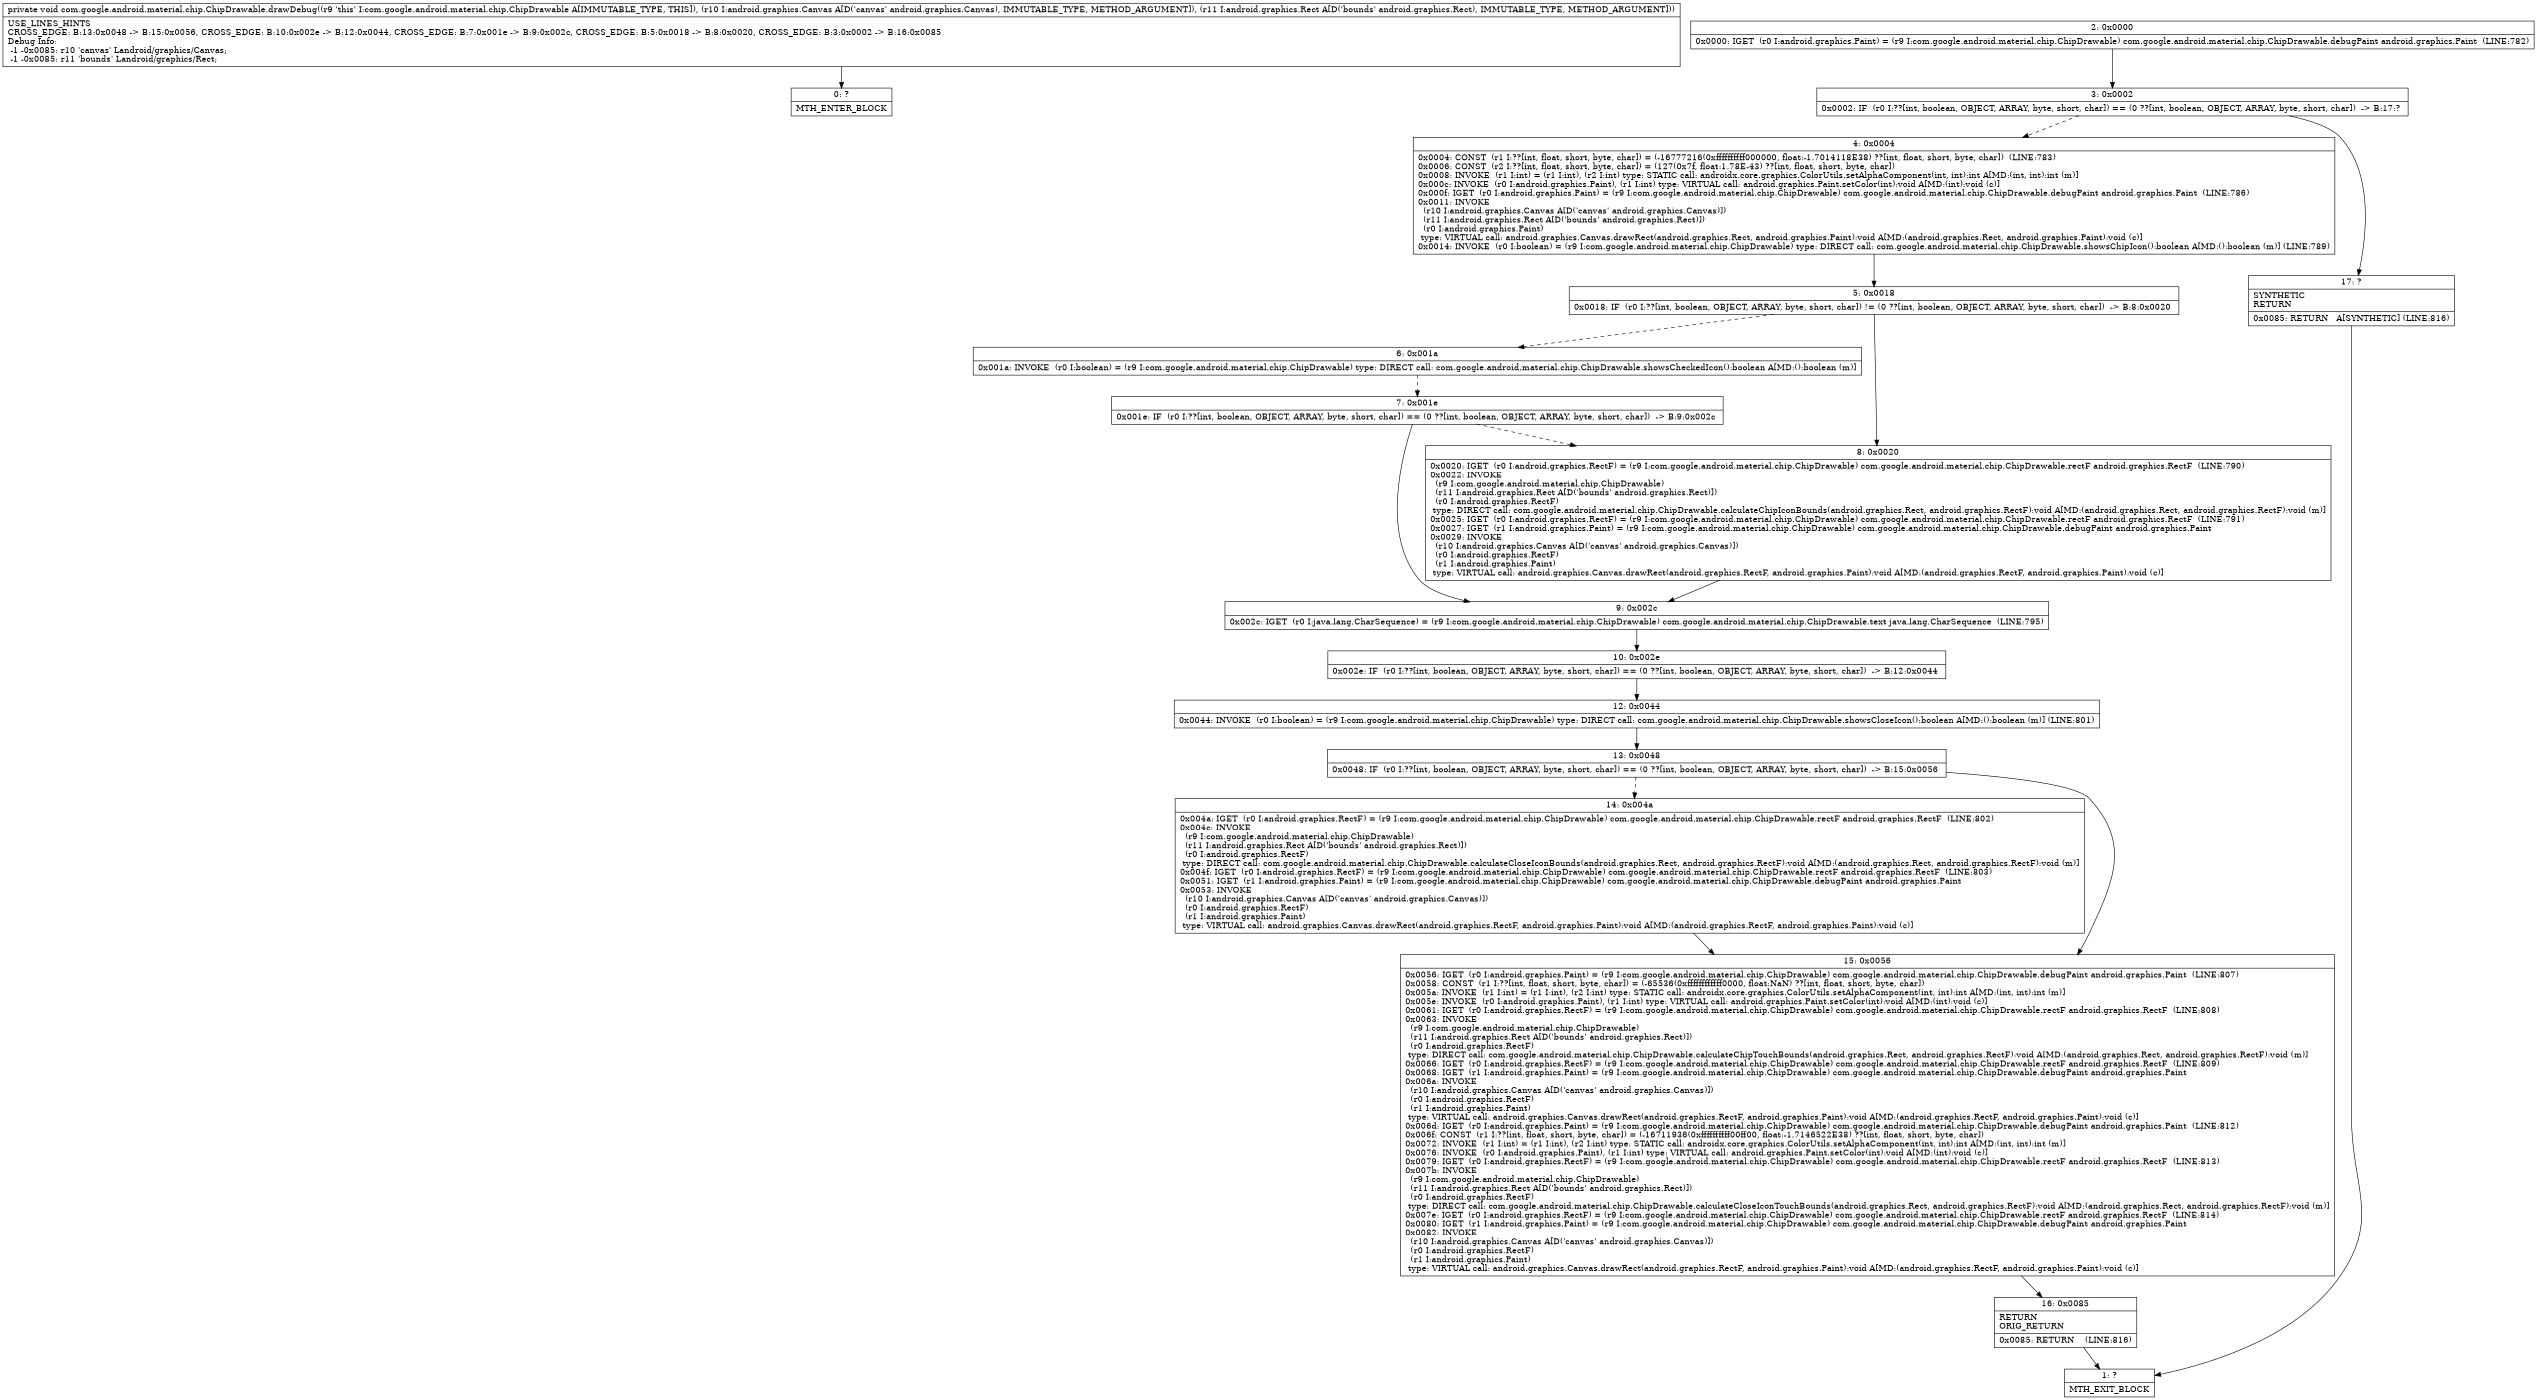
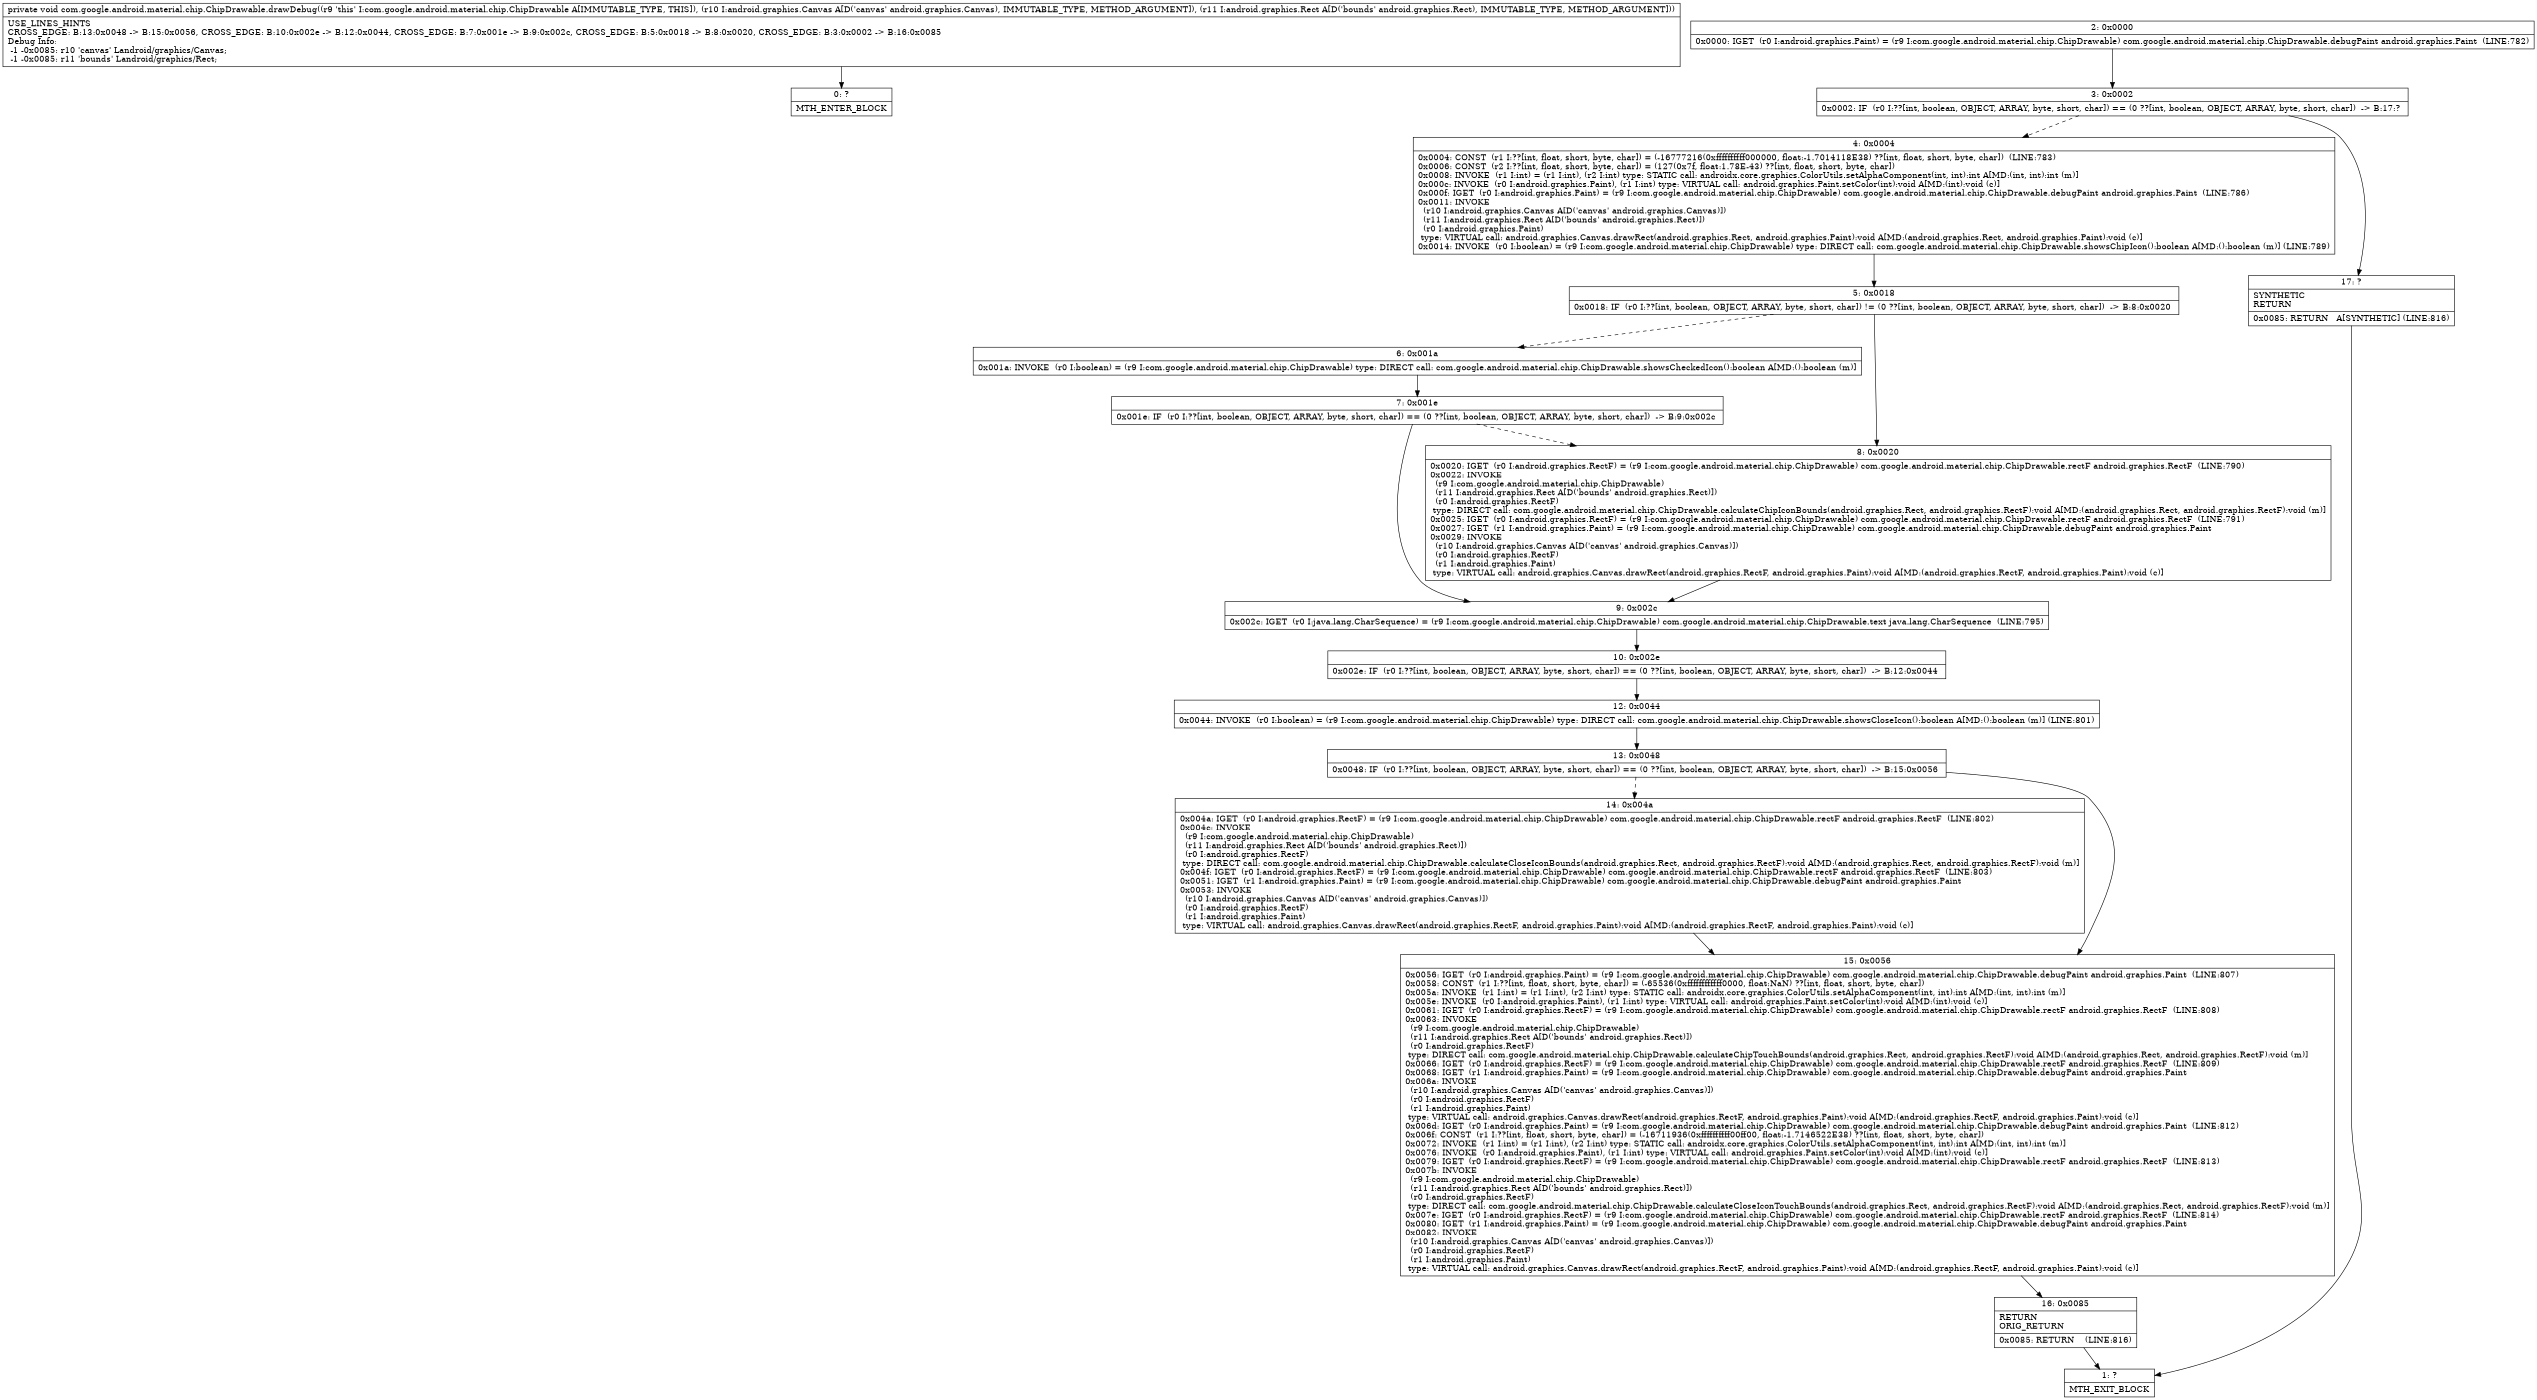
  digraph {
    node [shape=record]
    n1 [label="{0\:\ ?|MTH_ENTER_BLOCK\l}"]
    n2 [label="{2\:\ 0x0000|0x0000: IGET  (r0 I:android.graphics.Paint) = (r9 I:com.google.android.material.chip.ChipDrawable) com.google.android.material.chip.ChipDrawable.debugPaint android.graphics.Paint  (LINE:782)\l}"]
    n3 [label="{3\:\ 0x0002|0x0002: IF  (r0 I:??[int, boolean, OBJECT, ARRAY, byte, short, char]) == (0 ??[int, boolean, OBJECT, ARRAY, byte, short, char])  \-\> B:17:? \l}"]
    n4 [label="{4\:\ 0x0004|0x0004: CONST  (r1 I:??[int, float, short, byte, char]) = (\-16777216(0xffffffffff000000, float:\-1.7014118E38) ??[int, float, short, byte, char])  (LINE:783)\l0x0006: CONST  (r2 I:??[int, float, short, byte, char]) = (127(0x7f, float:1.78E\-43) ??[int, float, short, byte, char]) \l0x0008: INVOKE  (r1 I:int) = (r1 I:int), (r2 I:int) type: STATIC call: androidx.core.graphics.ColorUtils.setAlphaComponent(int, int):int A[MD:(int, int):int (m)]\l0x000c: INVOKE  (r0 I:android.graphics.Paint), (r1 I:int) type: VIRTUAL call: android.graphics.Paint.setColor(int):void A[MD:(int):void (c)]\l0x000f: IGET  (r0 I:android.graphics.Paint) = (r9 I:com.google.android.material.chip.ChipDrawable) com.google.android.material.chip.ChipDrawable.debugPaint android.graphics.Paint  (LINE:786)\l0x0011: INVOKE  \l  (r10 I:android.graphics.Canvas A[D('canvas' android.graphics.Canvas)])\l  (r11 I:android.graphics.Rect A[D('bounds' android.graphics.Rect)])\l  (r0 I:android.graphics.Paint)\l type: VIRTUAL call: android.graphics.Canvas.drawRect(android.graphics.Rect, android.graphics.Paint):void A[MD:(android.graphics.Rect, android.graphics.Paint):void (c)]\l0x0014: INVOKE  (r0 I:boolean) = (r9 I:com.google.android.material.chip.ChipDrawable) type: DIRECT call: com.google.android.material.chip.ChipDrawable.showsChipIcon():boolean A[MD:():boolean (m)] (LINE:789)\l}"]
    n5 [label="{17\:\ ?|SYNTHETIC\lRETURN\l|0x0085: RETURN   A[SYNTHETIC] (LINE:816)\l}"]
    n6 [label="{5\:\ 0x0018|0x0018: IF  (r0 I:??[int, boolean, OBJECT, ARRAY, byte, short, char]) != (0 ??[int, boolean, OBJECT, ARRAY, byte, short, char])  \-\> B:8:0x0020 \l}"]
    n7 [label="{1\:\ ?|MTH_EXIT_BLOCK\l}"]
    n8 [label="{6\:\ 0x001a|0x001a: INVOKE  (r0 I:boolean) = (r9 I:com.google.android.material.chip.ChipDrawable) type: DIRECT call: com.google.android.material.chip.ChipDrawable.showsCheckedIcon():boolean A[MD:():boolean (m)]\l}"]
    n9 [label="{8\:\ 0x0020|0x0020: IGET  (r0 I:android.graphics.RectF) = (r9 I:com.google.android.material.chip.ChipDrawable) com.google.android.material.chip.ChipDrawable.rectF android.graphics.RectF  (LINE:790)\l0x0022: INVOKE  \l  (r9 I:com.google.android.material.chip.ChipDrawable)\l  (r11 I:android.graphics.Rect A[D('bounds' android.graphics.Rect)])\l  (r0 I:android.graphics.RectF)\l type: DIRECT call: com.google.android.material.chip.ChipDrawable.calculateChipIconBounds(android.graphics.Rect, android.graphics.RectF):void A[MD:(android.graphics.Rect, android.graphics.RectF):void (m)]\l0x0025: IGET  (r0 I:android.graphics.RectF) = (r9 I:com.google.android.material.chip.ChipDrawable) com.google.android.material.chip.ChipDrawable.rectF android.graphics.RectF  (LINE:791)\l0x0027: IGET  (r1 I:android.graphics.Paint) = (r9 I:com.google.android.material.chip.ChipDrawable) com.google.android.material.chip.ChipDrawable.debugPaint android.graphics.Paint \l0x0029: INVOKE  \l  (r10 I:android.graphics.Canvas A[D('canvas' android.graphics.Canvas)])\l  (r0 I:android.graphics.RectF)\l  (r1 I:android.graphics.Paint)\l type: VIRTUAL call: android.graphics.Canvas.drawRect(android.graphics.RectF, android.graphics.Paint):void A[MD:(android.graphics.RectF, android.graphics.Paint):void (c)]\l}"]
    n10 [label="{7\:\ 0x001e|0x001e: IF  (r0 I:??[int, boolean, OBJECT, ARRAY, byte, short, char]) == (0 ??[int, boolean, OBJECT, ARRAY, byte, short, char])  \-\> B:9:0x002c \l}"]
    n11 [label="{9\:\ 0x002c|0x002c: IGET  (r0 I:java.lang.CharSequence) = (r9 I:com.google.android.material.chip.ChipDrawable) com.google.android.material.chip.ChipDrawable.text java.lang.CharSequence  (LINE:795)\l}"]
    n12 [label="{10\:\ 0x002e|0x002e: IF  (r0 I:??[int, boolean, OBJECT, ARRAY, byte, short, char]) == (0 ??[int, boolean, OBJECT, ARRAY, byte, short, char])  \-\> B:12:0x0044 \l}"]
    n13 [label="{12\:\ 0x0044|0x0044: INVOKE  (r0 I:boolean) = (r9 I:com.google.android.material.chip.ChipDrawable) type: DIRECT call: com.google.android.material.chip.ChipDrawable.showsCloseIcon():boolean A[MD:():boolean (m)] (LINE:801)\l}"]
    n14 [label="{13\:\ 0x0048|0x0048: IF  (r0 I:??[int, boolean, OBJECT, ARRAY, byte, short, char]) == (0 ??[int, boolean, OBJECT, ARRAY, byte, short, char])  \-\> B:15:0x0056 \l}"]
    n15 [label="{14\:\ 0x004a|0x004a: IGET  (r0 I:android.graphics.RectF) = (r9 I:com.google.android.material.chip.ChipDrawable) com.google.android.material.chip.ChipDrawable.rectF android.graphics.RectF  (LINE:802)\l0x004c: INVOKE  \l  (r9 I:com.google.android.material.chip.ChipDrawable)\l  (r11 I:android.graphics.Rect A[D('bounds' android.graphics.Rect)])\l  (r0 I:android.graphics.RectF)\l type: DIRECT call: com.google.android.material.chip.ChipDrawable.calculateCloseIconBounds(android.graphics.Rect, android.graphics.RectF):void A[MD:(android.graphics.Rect, android.graphics.RectF):void (m)]\l0x004f: IGET  (r0 I:android.graphics.RectF) = (r9 I:com.google.android.material.chip.ChipDrawable) com.google.android.material.chip.ChipDrawable.rectF android.graphics.RectF  (LINE:803)\l0x0051: IGET  (r1 I:android.graphics.Paint) = (r9 I:com.google.android.material.chip.ChipDrawable) com.google.android.material.chip.ChipDrawable.debugPaint android.graphics.Paint \l0x0053: INVOKE  \l  (r10 I:android.graphics.Canvas A[D('canvas' android.graphics.Canvas)])\l  (r0 I:android.graphics.RectF)\l  (r1 I:android.graphics.Paint)\l type: VIRTUAL call: android.graphics.Canvas.drawRect(android.graphics.RectF, android.graphics.Paint):void A[MD:(android.graphics.RectF, android.graphics.Paint):void (c)]\l}"]
    n16 [label="{15\:\ 0x0056|0x0056: IGET  (r0 I:android.graphics.Paint) = (r9 I:com.google.android.material.chip.ChipDrawable) com.google.android.material.chip.ChipDrawable.debugPaint android.graphics.Paint  (LINE:807)\l0x0058: CONST  (r1 I:??[int, float, short, byte, char]) = (\-65536(0xffffffffffff0000, float:NaN) ??[int, float, short, byte, char]) \l0x005a: INVOKE  (r1 I:int) = (r1 I:int), (r2 I:int) type: STATIC call: androidx.core.graphics.ColorUtils.setAlphaComponent(int, int):int A[MD:(int, int):int (m)]\l0x005e: INVOKE  (r0 I:android.graphics.Paint), (r1 I:int) type: VIRTUAL call: android.graphics.Paint.setColor(int):void A[MD:(int):void (c)]\l0x0061: IGET  (r0 I:android.graphics.RectF) = (r9 I:com.google.android.material.chip.ChipDrawable) com.google.android.material.chip.ChipDrawable.rectF android.graphics.RectF  (LINE:808)\l0x0063: INVOKE  \l  (r9 I:com.google.android.material.chip.ChipDrawable)\l  (r11 I:android.graphics.Rect A[D('bounds' android.graphics.Rect)])\l  (r0 I:android.graphics.RectF)\l type: DIRECT call: com.google.android.material.chip.ChipDrawable.calculateChipTouchBounds(android.graphics.Rect, android.graphics.RectF):void A[MD:(android.graphics.Rect, android.graphics.RectF):void (m)]\l0x0066: IGET  (r0 I:android.graphics.RectF) = (r9 I:com.google.android.material.chip.ChipDrawable) com.google.android.material.chip.ChipDrawable.rectF android.graphics.RectF  (LINE:809)\l0x0068: IGET  (r1 I:android.graphics.Paint) = (r9 I:com.google.android.material.chip.ChipDrawable) com.google.android.material.chip.ChipDrawable.debugPaint android.graphics.Paint \l0x006a: INVOKE  \l  (r10 I:android.graphics.Canvas A[D('canvas' android.graphics.Canvas)])\l  (r0 I:android.graphics.RectF)\l  (r1 I:android.graphics.Paint)\l type: VIRTUAL call: android.graphics.Canvas.drawRect(android.graphics.RectF, android.graphics.Paint):void A[MD:(android.graphics.RectF, android.graphics.Paint):void (c)]\l0x006d: IGET  (r0 I:android.graphics.Paint) = (r9 I:com.google.android.material.chip.ChipDrawable) com.google.android.material.chip.ChipDrawable.debugPaint android.graphics.Paint  (LINE:812)\l0x006f: CONST  (r1 I:??[int, float, short, byte, char]) = (\-16711936(0xffffffffff00ff00, float:\-1.7146522E38) ??[int, float, short, byte, char]) \l0x0072: INVOKE  (r1 I:int) = (r1 I:int), (r2 I:int) type: STATIC call: androidx.core.graphics.ColorUtils.setAlphaComponent(int, int):int A[MD:(int, int):int (m)]\l0x0076: INVOKE  (r0 I:android.graphics.Paint), (r1 I:int) type: VIRTUAL call: android.graphics.Paint.setColor(int):void A[MD:(int):void (c)]\l0x0079: IGET  (r0 I:android.graphics.RectF) = (r9 I:com.google.android.material.chip.ChipDrawable) com.google.android.material.chip.ChipDrawable.rectF android.graphics.RectF  (LINE:813)\l0x007b: INVOKE  \l  (r9 I:com.google.android.material.chip.ChipDrawable)\l  (r11 I:android.graphics.Rect A[D('bounds' android.graphics.Rect)])\l  (r0 I:android.graphics.RectF)\l type: DIRECT call: com.google.android.material.chip.ChipDrawable.calculateCloseIconTouchBounds(android.graphics.Rect, android.graphics.RectF):void A[MD:(android.graphics.Rect, android.graphics.RectF):void (m)]\l0x007e: IGET  (r0 I:android.graphics.RectF) = (r9 I:com.google.android.material.chip.ChipDrawable) com.google.android.material.chip.ChipDrawable.rectF android.graphics.RectF  (LINE:814)\l0x0080: IGET  (r1 I:android.graphics.Paint) = (r9 I:com.google.android.material.chip.ChipDrawable) com.google.android.material.chip.ChipDrawable.debugPaint android.graphics.Paint \l0x0082: INVOKE  \l  (r10 I:android.graphics.Canvas A[D('canvas' android.graphics.Canvas)])\l  (r0 I:android.graphics.RectF)\l  (r1 I:android.graphics.Paint)\l type: VIRTUAL call: android.graphics.Canvas.drawRect(android.graphics.RectF, android.graphics.Paint):void A[MD:(android.graphics.RectF, android.graphics.Paint):void (c)]\l}"]
    n17 [label="{16\:\ 0x0085|RETURN\lORIG_RETURN\l|0x0085: RETURN    (LINE:816)\l}"]
    n18 [label="{private void com.google.android.material.chip.ChipDrawable.drawDebug((r9 'this' I:com.google.android.material.chip.ChipDrawable A[IMMUTABLE_TYPE, THIS]), (r10 I:android.graphics.Canvas A[D('canvas' android.graphics.Canvas), IMMUTABLE_TYPE, METHOD_ARGUMENT]), (r11 I:android.graphics.Rect A[D('bounds' android.graphics.Rect), IMMUTABLE_TYPE, METHOD_ARGUMENT]))  | USE_LINES_HINTS\lCROSS_EDGE: B:13:0x0048 \-\> B:15:0x0056, CROSS_EDGE: B:10:0x002e \-\> B:12:0x0044, CROSS_EDGE: B:7:0x001e \-\> B:9:0x002c, CROSS_EDGE: B:5:0x0018 \-\> B:8:0x0020, CROSS_EDGE: B:3:0x0002 \-\> B:16:0x0085\lDebug Info:\l  \-1 \-0x0085: r10 'canvas' Landroid\/graphics\/Canvas;\l  \-1 \-0x0085: r11 'bounds' Landroid\/graphics\/Rect;\l}"]
    n2 -> n3
    n3 -> n4 [style=dashed]
    n3 -> n5
    n4 -> n6
    n5 -> n7
    n6 -> n8 [style=dashed]
    n6 -> n9
-   n8 -> n10 [style=dashed]
+   n8 -> n10
    n9 -> n11
    n10 -> n9 [style=dashed]
    n10 -> n11
    n11 -> n12
    n12 -> n13
    n13 -> n14
    n14 -> n15 [style=dashed]
    n14 -> n16
    n15 -> n16
    n16 -> n17
    n17 -> n7
    n18 -> n1
  }
